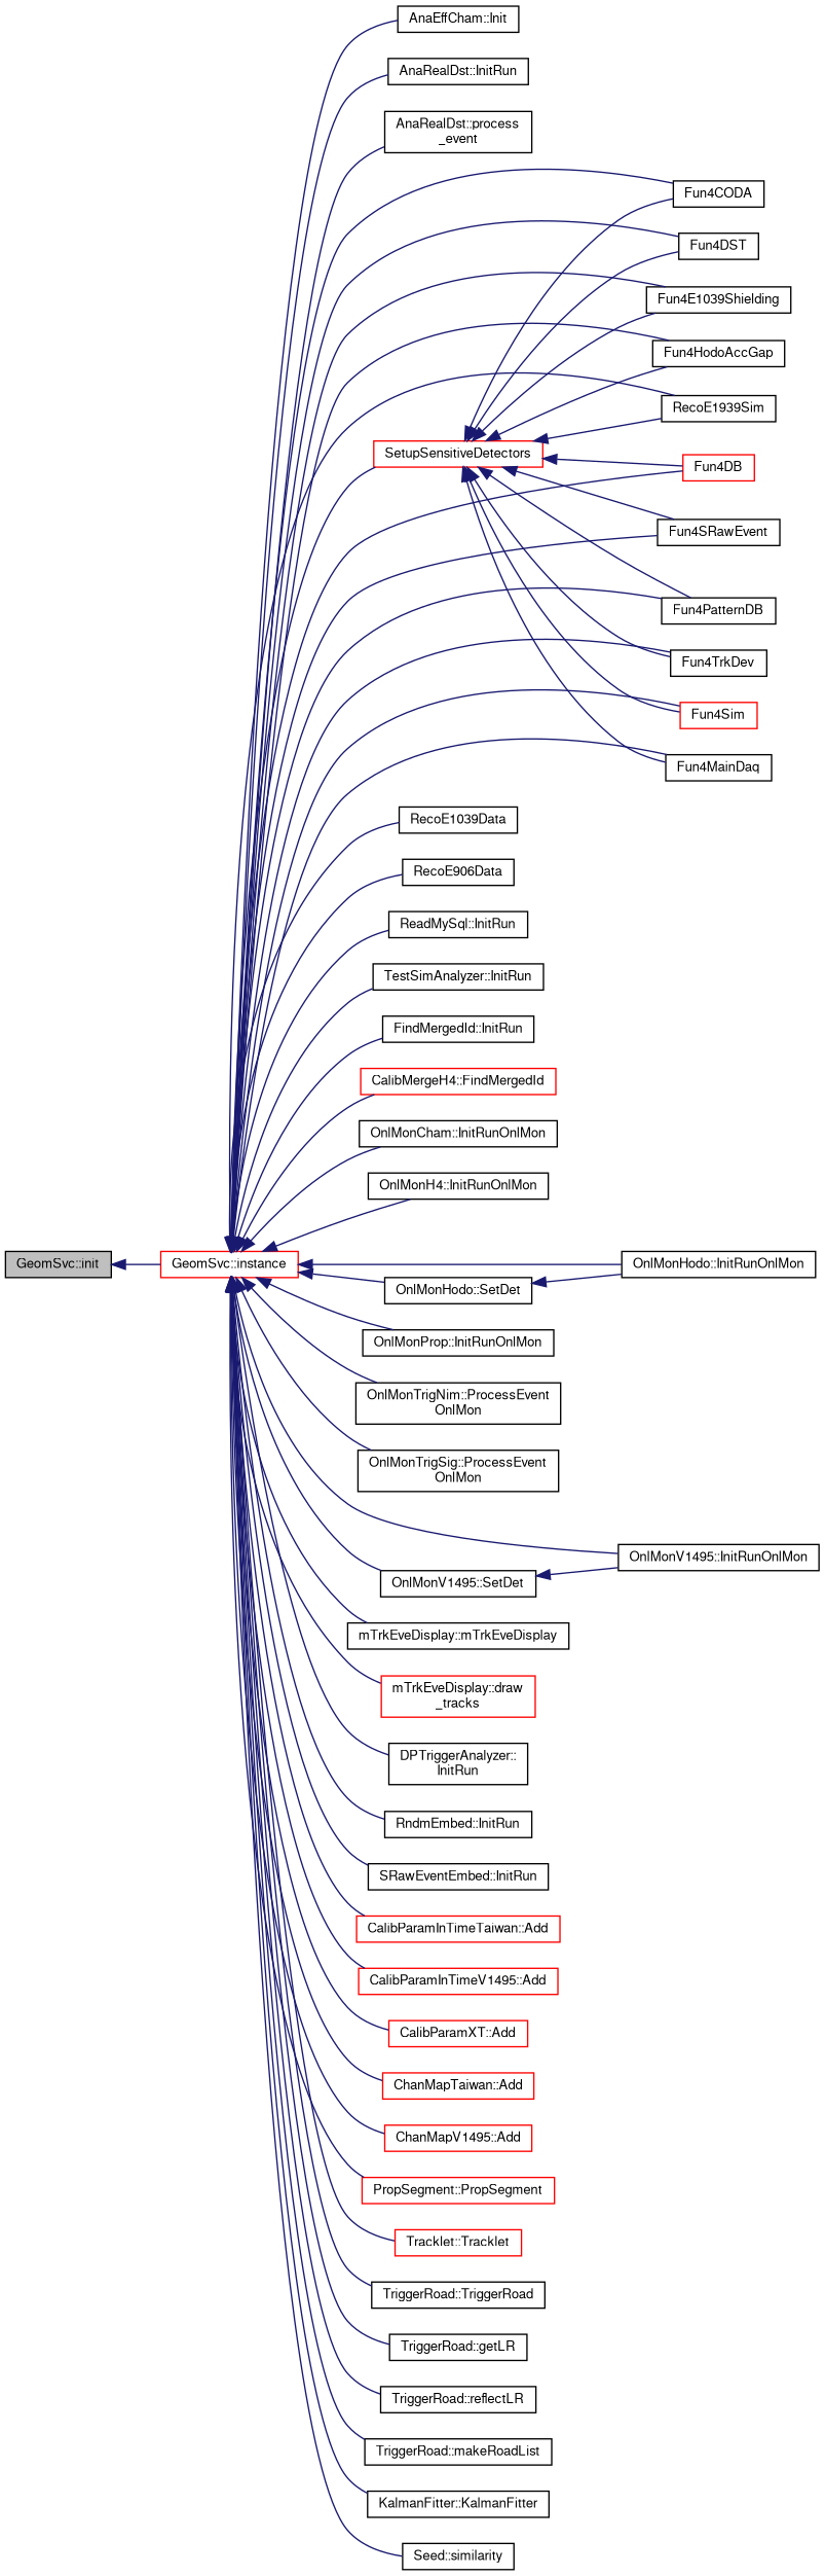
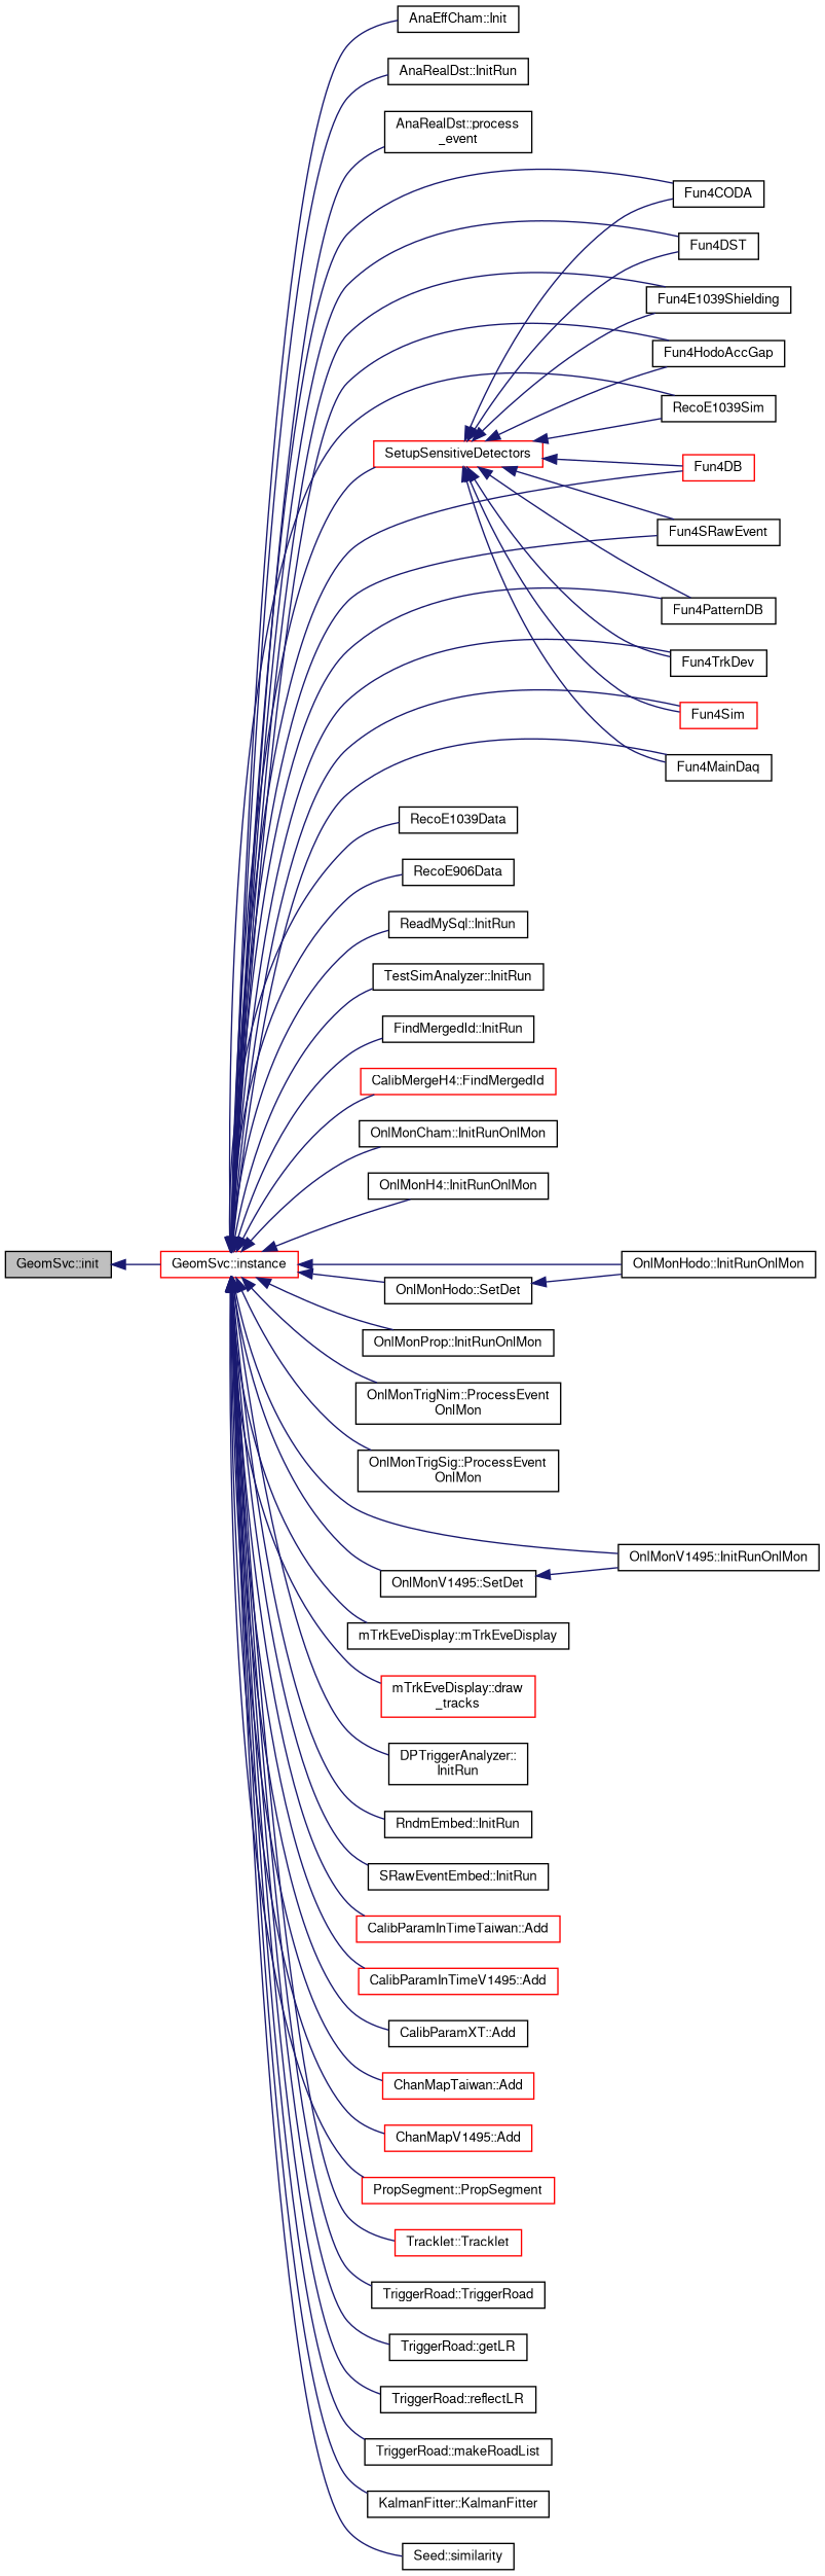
  digraph {
    rankdir=LR
    node [color=black fontname=FreeSans fontsize=10 shape=record]
    edge [color=midnightblue dir=back fontname=FreeSans fontsize=10 labelfontname=FreeSans labelfontsize=10 style=solid]
    n1 [fillcolor=grey75 fontcolor=black height=0.2 label="GeomSvc::init" style=filled width=0.4]
    n2 [color=red height=0.2 label="GeomSvc::instance" width=0.4]
    n3 [height=0.2 label="AnaEffCham::Init" width=0.4]
    n4 [height=0.2 label="AnaRealDst::InitRun" width=0.4]
    n5 [height=0.2 label="AnaRealDst::process\l_event" width=0.4]
    n6 [height=0.2 label=Fun4CODA width=0.4]
    n7 [height=0.2 label=Fun4DST width=0.4]
    n8 [height=0.2 label=Fun4E1039Shielding width=0.4]
    n9 [height=0.2 label=Fun4HodoAccGap width=0.4]
    n10 [height=0.2 label=RecoE1039Data width=0.4]
-   n11 [height=0.2 label=RecoE1939Sim width=0.4]
+   n11 [height=0.2 label=RecoE1039Sim width=0.4]
    n12 [height=0.2 label=RecoE906Data width=0.4]
    n13 [color=red height=0.2 label=Fun4DB width=0.4]
    n14 [height=0.2 label=Fun4SRawEvent width=0.4]
    n15 [height=0.2 label=Fun4PatternDB width=0.4]
    n16 [height=0.2 label=Fun4TrkDev width=0.4]
    n17 [color=red height=0.2 label=Fun4Sim width=0.4]
    n18 [color=red height=0.2 label=SetupSensitiveDetectors width=0.4]
    n19 [height=0.2 label=Fun4MainDaq width=0.4]
    n20 [height=0.2 label="ReadMySql::InitRun" width=0.4]
    n21 [height=0.2 label="TestSimAnalyzer::InitRun" width=0.4]
    n22 [height=0.2 label="FindMergedId::InitRun" width=0.4]
    n23 [color=red height=0.2 label="CalibMergeH4::FindMergedId" width=0.4]
    n24 [height=0.2 label="OnlMonCham::InitRunOnlMon" width=0.4]
    n25 [height=0.2 label="OnlMonH4::InitRunOnlMon" width=0.4]
    n26 [height=0.2 label="OnlMonHodo::InitRunOnlMon" width=0.4]
    n27 [height=0.2 label="OnlMonHodo::SetDet" width=0.4]
    n28 [height=0.2 label="OnlMonProp::InitRunOnlMon" width=0.4]
    n29 [height=0.2 label="OnlMonTrigNim::ProcessEvent\lOnlMon" width=0.4]
    n30 [height=0.2 label="OnlMonTrigSig::ProcessEvent\lOnlMon" width=0.4]
    n31 [height=0.2 label="OnlMonV1495::InitRunOnlMon" width=0.4]
    n32 [height=0.2 label="OnlMonV1495::SetDet" width=0.4]
    n33 [height=0.2 label="mTrkEveDisplay::mTrkEveDisplay" width=0.4]
    n34 [color=red height=0.2 label="mTrkEveDisplay::draw\l_tracks" width=0.4]
    n35 [height=0.2 label="DPTriggerAnalyzer::\lInitRun" width=0.4]
    n36 [height=0.2 label="RndmEmbed::InitRun" width=0.4]
    n37 [height=0.2 label="SRawEventEmbed::InitRun" width=0.4]
    n38 [color=red height=0.2 label="CalibParamInTimeTaiwan::Add" width=0.4]
    n39 [color=red height=0.2 label="CalibParamInTimeV1495::Add" width=0.4]
-   n40 [color=red height=0.2 label="CalibParamXT::Add" width=0.4]
+   n40 [height=0.2 label="CalibParamXT::Add" width=0.4]
    n41 [color=red height=0.2 label="ChanMapTaiwan::Add" width=0.4]
    n42 [color=red height=0.2 label="ChanMapV1495::Add" width=0.4]
    n43 [color=red height=0.2 label="PropSegment::PropSegment" width=0.4]
    n44 [color=red height=0.2 label="Tracklet::Tracklet" width=0.4]
    n45 [height=0.2 label="TriggerRoad::TriggerRoad" width=0.4]
    n46 [height=0.2 label="TriggerRoad::getLR" width=0.4]
    n47 [height=0.2 label="TriggerRoad::reflectLR" width=0.4]
    n48 [height=0.2 label="TriggerRoad::makeRoadList" width=0.4]
    n49 [height=0.2 label="KalmanFitter::KalmanFitter" width=0.4]
    n50 [height=0.2 label="Seed::similarity" width=0.4]
    n1 -> n2
    n2 -> n3
    n2 -> n4
    n2 -> n5
    n2 -> n6
    n2 -> n7
    n2 -> n8
    n2 -> n9
    n2 -> n10
    n2 -> n11
    n2 -> n12
    n2 -> n13
    n2 -> n14
    n2 -> n15
    n2 -> n16
    n2 -> n17
    n2 -> n18
    n2 -> n19
    n2 -> n20
    n2 -> n21
    n2 -> n22
    n2 -> n23
    n2 -> n24
    n2 -> n25
    n2 -> n26
    n2 -> n27
    n2 -> n28
    n2 -> n29
    n2 -> n30
    n2 -> n31
    n2 -> n32
    n2 -> n33
    n2 -> n34
    n2 -> n35
    n2 -> n36
    n2 -> n37
    n2 -> n38
    n2 -> n39
    n2 -> n40
    n2 -> n41
    n2 -> n42
    n2 -> n43
    n2 -> n44
    n2 -> n45
    n2 -> n46
    n2 -> n47
    n2 -> n48
    n2 -> n49
    n2 -> n50
    n18 -> n6
    n18 -> n7
    n18 -> n8
    n18 -> n9
    n18 -> n11
    n18 -> n13
    n18 -> n14
    n18 -> n15
    n18 -> n16
    n18 -> n17
    n18 -> n19
    n27 -> n26
    n32 -> n31
  }
